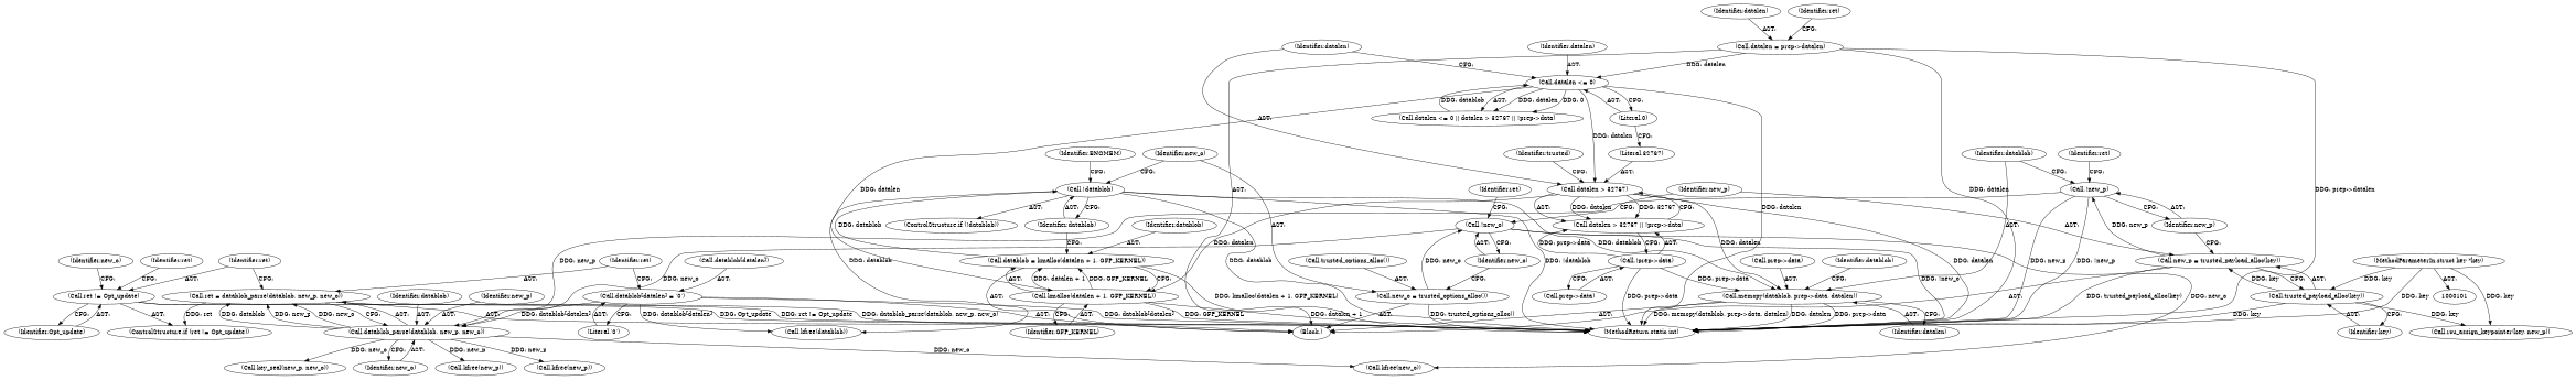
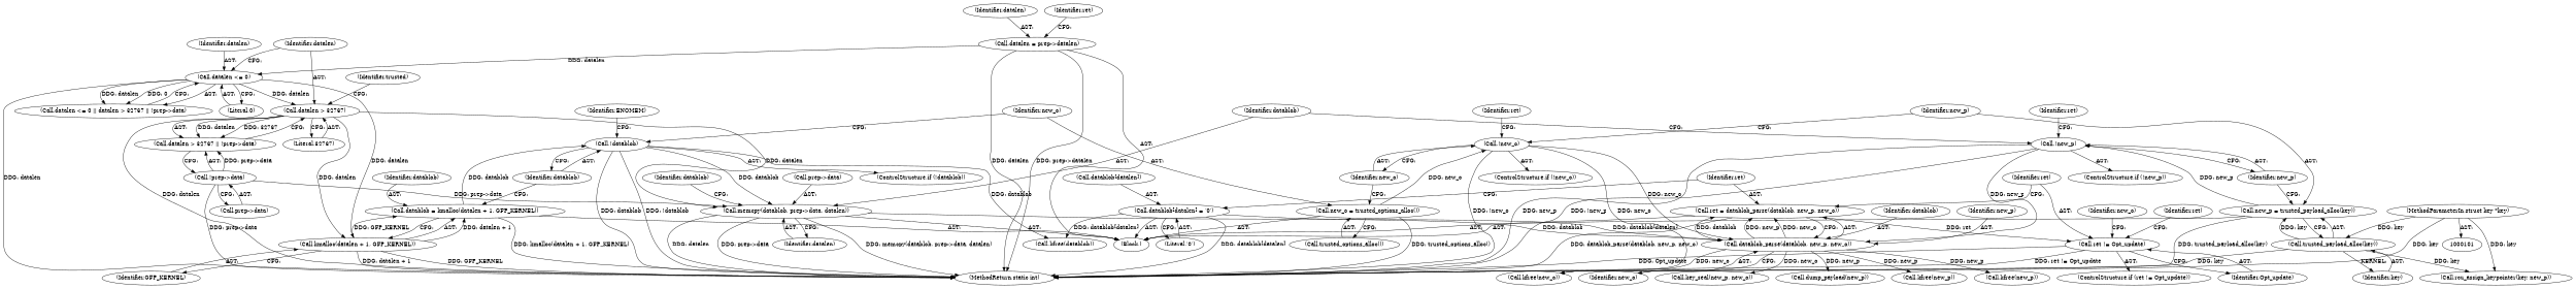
  digraph {
    n1 [label="(Call,ret != Opt_update)"]
    n2 [label="(Identifier,Opt_update)"]
    n3 [label="(MethodReturn,static int)"]
    n4 [label="(ControlStructure,if (ret != Opt_update))"]
    n5 [label="(Call,ret = datablob_parse(datablob, new_p, new_o))"]
    n6 [label="(Call,datablob_parse(datablob, new_p, new_o))"]
    n7 [label="(Block,)"]
    n8 [label="(Call,kfree(new_p))"]
    n9 [label="(Call,kfree(new_p))"]
    n10 [label="(Call,key_seal(new_p, new_o))"]
+   n11 [label="(Call,dump_payload(new_p))"]
    n12 [label="(Identifier,new_o)"]
    n13 [label="(Call,kfree(new_o))"]
    n14 [label="(Call,kfree(datablob))"]
    n15 [label="(Call,memcpy(datablob, prep->data, datalen))"]
    n16 [label="(Identifier,datalen)"]
    n17 [label="(Call,!datablob)"]
    n18 [label="(Identifier,datablob)"]
    n19 [label="(ControlStructure,if (!datablob))"]
    n20 [label="(Call,datablob = kmalloc(datalen + 1, GFP_KERNEL))"]
    n21 [label="(Call,kmalloc(datalen + 1, GFP_KERNEL))"]
    n22 [label="(Identifier,GFP_KERNEL)"]
    n23 [label="(Call,datalen <= 0)"]
    n24 [label="(Call,datalen > 32767)"]
    n25 [label="(Literal,0)"]
    n26 [label="(Call,datalen <= 0 || datalen > 32767 || !prep->data)"]
    n27 [label="(Call,datalen > 32767 || !prep->data)"]
    n28 [label="(Literal,32767)"]
    n29 [label="(Call,datalen = prep->datalen)"]
    n30 [label="(Call,!prep->data)"]
    n31 [label="(Call,prep->data)"]
    n32 [label="(Call,datablob[datalen] = '\0')"]
    n33 [label="(Literal,'\0')"]
    n34 [label="(Call,!new_p)"]
+   n35 [label="(ControlStructure,if (!new_p))"]
    n36 [label="(Identifier,new_p)"]
    n37 [label="(Call,new_p = trusted_payload_alloc(key))"]
    n38 [label="(Call,trusted_payload_alloc(key))"]
    n39 [label="(Identifier,key)"]
    n40 [label="(Call,rcu_assign_keypointer(key, new_p))"]
    n41 [label="(MethodParameterIn,struct key *key)"]
    1000101
    n43 [label="(Call,!new_o)"]
+   n44 [label="(ControlStructure,if (!new_o))"]
    n45 [label="(Identifier,new_o)"]
    n46 [label="(Call,new_o = trusted_options_alloc())"]
    n47 [label="(Call,trusted_options_alloc())"]
    n48 [label="(Identifier,ret)"]
    n49 [label="(Identifier,ENOMEM)"]
    n50 [label="(Identifier,datalen)"]
    n51 [label="(Identifier,ret)"]
    n52 [label="(Identifier,datablob)"]
    n53 [label="(Identifier,trusted)"]
    n54 [label="(Identifier,ret)"]
    n55 [label="(Call,datablob[datalen])"]
    n56 [label="(Identifier,datablob)"]
    n57 [label="(Identifier,ret)"]
    n58 [label="(Identifier,new_o)"]
    n59 [label="(Identifier,new_p)"]
    n60 [label="(Identifier,ret)"]
    n61 [label="(Identifier,datablob)"]
    n62 [label="(Identifier,datalen)"]
    n63 [label="(Identifier,datalen)"]
    n64 [label="(Identifier,ret)"]
    n65 [label="(Identifier,new_o)"]
    n66 [label="(Identifier,datablob)"]
    n67 [label="(Identifier,new_p)"]
    n68 [label="(Call,prep->data)"]
    n1 -> n2 [label="CFG: "]
    n1 -> n3 [label="DDG: ret != Opt_update"]
    n1 -> n3 [label="DDG: Opt_update"]
    n1 -> n4 [label="AST: "]
    n2 -> n1 [label="AST: "]
-   n5 -> n4 [label="DDG: ret"]
+   n5 -> n1 [label="DDG: ret"]
    n5 -> n3 [label="DDG: datablob_parse(datablob, new_p, new_o)"]
    n5 -> n6 [label="CFG: "]
    n5 -> n7 [label="AST: "]
    n6 -> n5 [label="AST: "]
    n6 -> n5 [label="DDG: datablob"]
    n6 -> n5 [label="DDG: new_p"]
    n6 -> n5 [label="DDG: new_o"]
    n6 -> n8 [label="DDG: new_p"]
    n6 -> n9 [label="DDG: new_p"]
    n6 -> n10 [label="DDG: new_o"]
+   n6 -> n11 [label="DDG: new_p"]
    n6 -> n12 [label="CFG: "]
    n6 -> n13 [label="DDG: new_o"]
    n12 -> n6 [label="AST: "]
    n15 -> n3 [label="DDG: memcpy(datablob, prep->data, datalen)"]
    n15 -> n3 [label="DDG: datalen"]
    n15 -> n3 [label="DDG: prep->data"]
+   n15 -> n6 [label="DDG: datablob"]
    n15 -> n7 [label="AST: "]
    n15 -> n16 [label="CFG: "]
    n16 -> n15 [label="AST: "]
    n17 -> n3 [label="DDG: datablob"]
    n17 -> n3 [label="DDG: !datablob"]
    n17 -> n14 [label="DDG: datablob"]
    n17 -> n15 [label="DDG: datablob"]
    n17 -> n18 [label="CFG: "]
    n17 -> n19 [label="AST: "]
    n18 -> n17 [label="AST: "]
    n18 -> n20 [label="CFG: "]
    n20 -> n3 [label="DDG: kmalloc(datalen + 1, GFP_KERNEL)"]
    n20 -> n7 [label="AST: "]
    n20 -> n17 [label="DDG: datablob"]
    n20 -> n21 [label="CFG: "]
    n21 -> n3 [label="DDG: GFP_KERNEL"]
    n21 -> n3 [label="DDG: datalen + 1"]
    n21 -> n20 [label="AST: "]
    n21 -> n20 [label="DDG: datalen + 1"]
    n21 -> n20 [label="DDG: GFP_KERNEL"]
    n21 -> n22 [label="CFG: "]
    n22 -> n21 [label="AST: "]
    n23 -> n3 [label="DDG: datalen"]
    n23 -> n21 [label="DDG: datalen"]
    n23 -> n24 [label="DDG: datalen"]
    n23 -> n25 [label="CFG: "]
    n23 -> n26 [label="AST: "]
    n23 -> n26 [label="DDG: datalen"]
    n23 -> n26 [label="DDG: 0"]
    n24 -> n3 [label="DDG: datalen"]
    n24 -> n15 [label="DDG: datalen"]
    n24 -> n21 [label="DDG: datalen"]
    n24 -> n27 [label="AST: "]
    n24 -> n27 [label="DDG: datalen"]
    n24 -> n27 [label="DDG: 32767"]
-   n25 -> n28 [label="CFG: "]
+   n24 -> n28 [label="CFG: "]
    n25 -> n23 [label="AST: "]
-   n26 -> n23 [label="DDG: datablob"]
+   n26 -> n23 [label="CFG: "]
    n27 -> n24 [label="CFG: "]
    n27 -> n30 [label="CFG: "]
    n28 -> n24 [label="AST: "]
    n29 -> n3 [label="DDG: datalen"]
    n29 -> n3 [label="DDG: prep->datalen"]
    n29 -> n7 [label="AST: "]
    n29 -> n23 [label="DDG: datalen"]
    n30 -> n3 [label="DDG: prep->data"]
    n30 -> n15 [label="DDG: prep->data"]
    n30 -> n27 [label="AST: "]
    n30 -> n27 [label="DDG: prep->data"]
    n30 -> n31 [label="CFG: "]
    n31 -> n30 [label="AST: "]
    n32 -> n3 [label="DDG: datablob[datalen]"]
    n32 -> n6 [label="DDG: datablob[datalen]"]
    n32 -> n7 [label="AST: "]
    n32 -> n14 [label="DDG: datablob[datalen]"]
    n32 -> n33 [label="CFG: "]
    n33 -> n32 [label="AST: "]
    n34 -> n3 [label="DDG: new_p"]
    n34 -> n3 [label="DDG: !new_p"]
    n34 -> n6 [label="DDG: new_p"]
+   n34 -> n35 [label="AST: "]
    n34 -> n36 [label="CFG: "]
    n36 -> n34 [label="AST: "]
    n36 -> n37 [label="CFG: "]
    n37 -> n3 [label="DDG: trusted_payload_alloc(key)"]
    n37 -> n7 [label="AST: "]
    n37 -> n34 [label="DDG: new_p"]
    n37 -> n38 [label="CFG: "]
    n38 -> n3 [label="DDG: key"]
    n38 -> n37 [label="AST: "]
    n38 -> n37 [label="DDG: key"]
-   n38 -> n39 [label="CFG: "]
+   n38 -> n39 [label="KERNEL: "]
    n38 -> n40 [label="DDG: key"]
    n39 -> n38 [label="AST: "]
    n41 -> n3 [label="DDG: key"]
    n41 -> n38 [label="DDG: key"]
    n41 -> n40 [label="DDG: key"]
    n41 -> 1000101 [label="AST: "]
    n43 -> n3 [label="DDG: !new_o"]
    n43 -> n6 [label="DDG: new_o"]
    n43 -> n13 [label="DDG: new_o"]
+   n43 -> n44 [label="AST: "]
    n43 -> n45 [label="CFG: "]
    n45 -> n43 [label="AST: "]
    n45 -> n46 [label="CFG: "]
    n46 -> n3 [label="DDG: trusted_options_alloc()"]
    n46 -> n7 [label="AST: "]
    n46 -> n43 [label="DDG: new_o"]
+   n46 -> n47 [label="CFG: "]
    n47 -> n46 [label="AST: "]
    n48 -> n5 [label="AST: "]
    n48 -> n32 [label="CFG: "]
    n49 -> n17 [label="CFG: "]
    n50 -> n29 [label="AST: "]
    n51 -> n1 [label="AST: "]
    n51 -> n5 [label="CFG: "]
    n52 -> n6 [label="AST: "]
    n53 -> n24 [label="CFG: "]
    n54 -> n43 [label="CFG: "]
    n55 -> n32 [label="AST: "]
    n56 -> n15 [label="AST: "]
    n56 -> n34 [label="CFG: "]
    n57 -> n29 [label="CFG: "]
    n58 -> n17 [label="CFG: "]
    n58 -> n46 [label="AST: "]
    n59 -> n6 [label="AST: "]
    n60 -> n34 [label="CFG: "]
    n61 -> n20 [label="AST: "]
    n62 -> n23 [label="AST: "]
    n63 -> n23 [label="CFG: "]
    n63 -> n24 [label="AST: "]
    n64 -> n1 [label="CFG: "]
    n65 -> n1 [label="CFG: "]
    n66 -> n15 [label="CFG: "]
    n67 -> n37 [label="AST: "]
    n67 -> n43 [label="CFG: "]
    n68 -> n15 [label="AST: "]
  }
